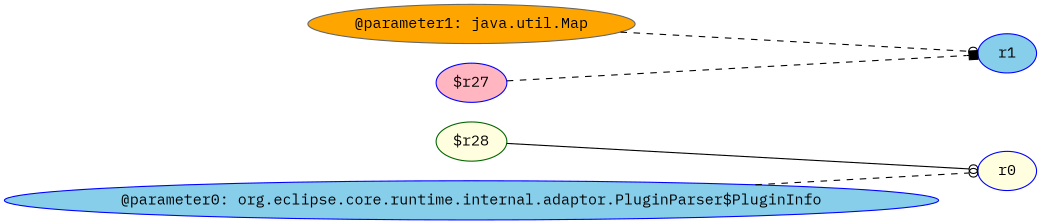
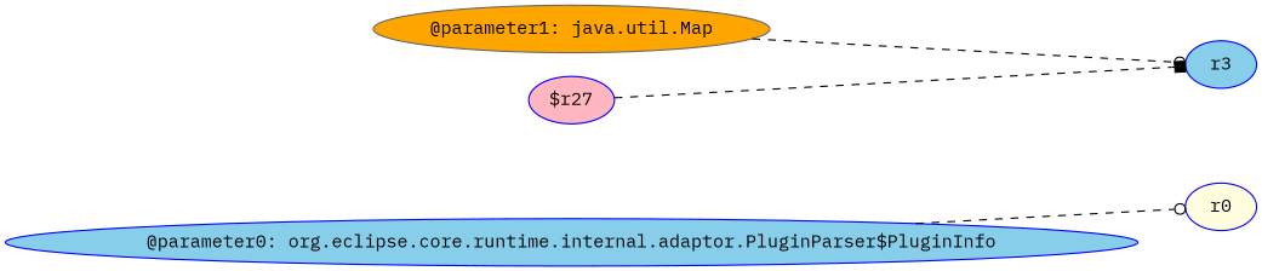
  digraph {
    fontname="IBM Plex Mono"
    rankdir=LR
    node [color=blue fillcolor=lightyellow fontname="IBM Plex Mono" style=filled]
    edge [arrowhead=odot fontname="IBM Plex Mono" style=dashed]
-   n1 [color=darkgreen label="$r28"]
    n2 [label=r0]
-   n3 [fillcolor=skyblue label=r1]
+   n3 [fillcolor=skyblue label=r3]
    n4 [color=gray40 fillcolor=orange label="@parameter1: java.util.Map"]
    n5 [fillcolor=skyblue label="@parameter0: org.eclipse.core.runtime.internal.adaptor.PluginParser$PluginInfo"]
    n6 [fillcolor=lightpink label="$r27"]
-   n1 -> n2 [style=solid]
    n4 -> n3
    n5 -> n2
    n6 -> n3 [arrowhead=box]
  }
